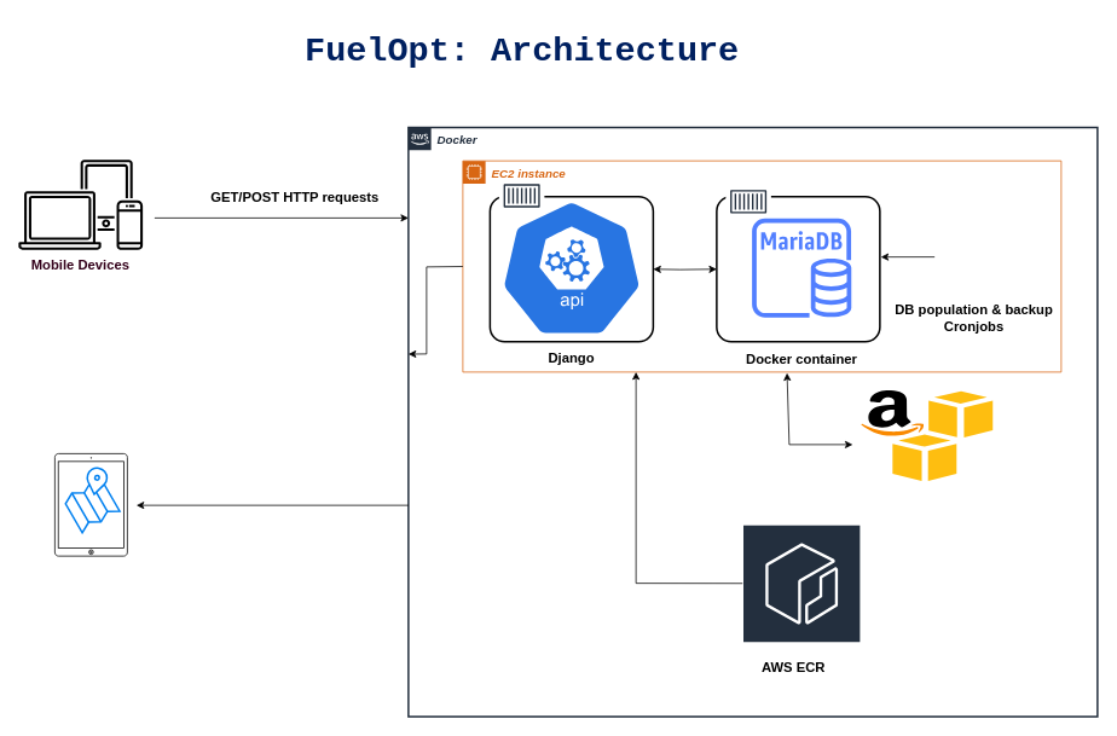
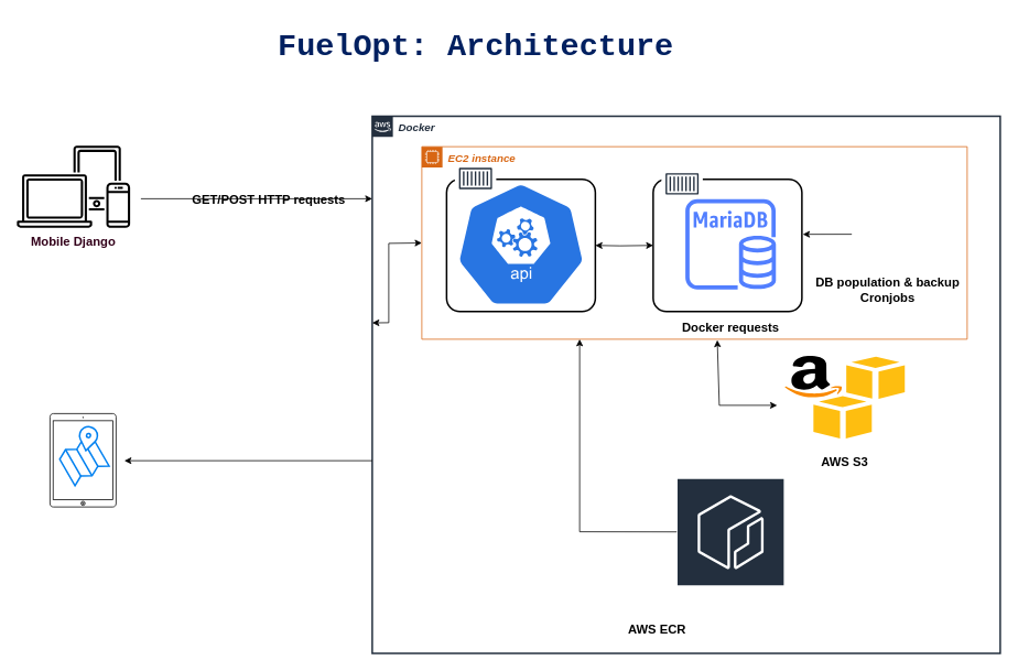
  <mxCell id="0" />
  <mxCell id="1" parent="0" />
  <mxCell id="2" value="" style="rounded=1;arcSize=10;dashed=0;fillColor=none;gradientColor=none;strokeWidth=2;fontSize=13;" vertex="1" parent="1"><mxGeometry x="540" y="216.5" width="180" height="160" as="geometry" /></mxCell>
  <mxCell id="3" value="" style="sketch=0;outlineConnect=0;fontColor=#232F3E;gradientColor=none;strokeColor=#232F3E;fillColor=#ffffff;dashed=0;verticalLabelPosition=bottom;verticalAlign=top;align=center;html=1;fontSize=12;fontStyle=0;aspect=fixed;shape=mxgraph.aws4.resourceIcon;resIcon=mxgraph.aws4.container_1;" vertex="1" parent="1"><mxGeometry x="550" y="190.5" width="50" height="50" as="geometry" /></mxCell>
  <mxCell id="4" value="&lt;b&gt;&lt;i&gt;&lt;font style=&quot;font-size: 13px&quot;&gt;Docker&lt;/font&gt;&lt;/i&gt;&lt;/b&gt;" style="points=[[0,0],[0.25,0],[0.5,0],[0.75,0],[1,0],[1,0.25],[1,0.5],[1,0.75],[1,1],[0.75,1],[0.5,1],[0.25,1],[0,1],[0,0.75],[0,0.5],[0,0.25]];outlineConnect=0;gradientColor=none;html=1;whiteSpace=wrap;fontSize=12;fontStyle=0;shape=mxgraph.aws4.group;grIcon=mxgraph.aws4.group_aws_cloud_alt;strokeColor=#232F3E;fillColor=none;verticalAlign=top;align=left;spacingLeft=30;fontColor=#232F3E;dashed=0;labelBackgroundColor=#ffffff;strokeWidth=2;" parent="1" vertex="1"><mxGeometry x="450" y="140" width="760" height="650" as="geometry" /></mxCell>
  <mxCell id="5" value="&lt;b&gt;&lt;font style=&quot;font-size: 13px&quot;&gt;&lt;i&gt;EC2 instance&lt;/i&gt;&lt;/font&gt;&lt;/b&gt;" style="points=[[0,0],[0.25,0],[0.5,0],[0.75,0],[1,0],[1,0.25],[1,0.5],[1,0.75],[1,1],[0.75,1],[0.5,1],[0.25,1],[0,1],[0,0.75],[0,0.5],[0,0.25]];outlineConnect=0;gradientColor=none;html=1;whiteSpace=wrap;fontSize=12;fontStyle=0;shape=mxgraph.aws4.group;grIcon=mxgraph.aws4.group_ec2_instance_contents;strokeColor=#D86613;fillColor=none;verticalAlign=top;align=left;spacingLeft=30;fontColor=#D86613;dashed=0;" vertex="1" parent="1"><mxGeometry x="510" y="177" width="660" height="233" as="geometry" /></mxCell>
  <mxCell id="6" value="" style="html=1;verticalLabelPosition=bottom;labelBackgroundColor=#ffffff;verticalAlign=top;shadow=0;dashed=0;strokeWidth=1;shape=mxgraph.ios7.misc.ipad10inch;fontSize=15;" parent="1" vertex="1"><mxGeometry x="60.01" y="500" width="80" height="113" as="geometry" /></mxCell>
  <mxCell id="7" value="" style="rounded=1;arcSize=10;dashed=0;fillColor=none;gradientColor=none;strokeWidth=2;fontSize=13;" parent="1" vertex="1"><mxGeometry x="790" y="216.5" width="180" height="160" as="geometry" /></mxCell>
- <mxCell id="8" value="&lt;b&gt;&lt;font style=&quot;font-size: 15px&quot; color=&quot;#33001a&quot;&gt;Mobile Devices&lt;/font&gt;&lt;/b&gt;" style="sketch=0;outlineConnect=0;gradientColor=none;fontColor=#545B64;strokeColor=none;fillColor=#000000;dashed=0;verticalLabelPosition=bottom;verticalAlign=top;align=center;html=1;fontSize=12;fontStyle=0;aspect=fixed;shape=mxgraph.aws4.illustration_devices;pointerEvents=1" parent="1" vertex="1"><mxGeometry x="20" y="175.5" width="136.99" height="100" as="geometry" /></mxCell>
+ <mxCell id="8" value="&lt;b&gt;&lt;font style=&quot;font-size: 15px&quot; color=&quot;#33001a&quot;&gt;Mobile Django&lt;/font&gt;&lt;/b&gt;" style="sketch=0;outlineConnect=0;gradientColor=none;fontColor=#545B64;strokeColor=none;fillColor=#000000;dashed=0;verticalLabelPosition=bottom;verticalAlign=top;align=center;html=1;fontSize=12;fontStyle=0;aspect=fixed;shape=mxgraph.aws4.illustration_devices;pointerEvents=1" parent="1" vertex="1"><mxGeometry x="20" y="175.5" width="136.99" height="100" as="geometry" /></mxCell>
  <mxCell id="9" value="" style="sketch=0;outlineConnect=0;fontColor=#232F3E;gradientColor=none;strokeColor=#232F3E;fillColor=#ffffff;dashed=0;verticalLabelPosition=bottom;verticalAlign=top;align=center;html=1;fontSize=12;fontStyle=0;aspect=fixed;shape=mxgraph.aws4.resourceIcon;resIcon=mxgraph.aws4.container_1;" parent="1" vertex="1"><mxGeometry x="800" y="197" width="50" height="50" as="geometry" /></mxCell>
- <mxCell id="10" value="&lt;b&gt;&lt;font style=&quot;font-size: 15px&quot;&gt;Docker container&lt;/font&gt;&lt;/b&gt;" style="text;html=1;strokeColor=none;fillColor=none;align=center;verticalAlign=middle;whiteSpace=wrap;rounded=0;fontSize=13;" parent="1" vertex="1"><mxGeometry x="798.75" y="380" width="170" height="30" as="geometry" /></mxCell>
+ <mxCell id="10" value="&lt;b&gt;&lt;font style=&quot;font-size: 15px&quot;&gt;Docker requests&lt;/font&gt;&lt;/b&gt;" style="text;html=1;strokeColor=none;fillColor=none;align=center;verticalAlign=middle;whiteSpace=wrap;rounded=0;fontSize=13;" parent="1" vertex="1"><mxGeometry x="798.75" y="380" width="170" height="30" as="geometry" /></mxCell>
  <mxCell id="11" value="" style="endArrow=classic;html=1;rounded=0;fontSize=13;" parent="1" edge="1"><mxGeometry width="50" height="50" relative="1" as="geometry"><mxPoint x="170" y="240" as="sourcePoint" /><mxPoint x="450" y="240" as="targetPoint" /></mxGeometry></mxCell>
  <mxCell id="12" value="" style="endArrow=classic;html=1;rounded=0;fontSize=13;" parent="1" edge="1"><mxGeometry width="50" height="50" relative="1" as="geometry"><mxPoint x="450" y="557" as="sourcePoint" /><mxPoint x="150" y="557" as="targetPoint" /></mxGeometry></mxCell>
- <mxCell id="13" value="&lt;b&gt;&lt;font style=&quot;font-size: 15px&quot;&gt;GET/POST HTTP requests&lt;/font&gt;&lt;/b&gt;" style="text;html=1;strokeColor=none;fillColor=none;align=center;verticalAlign=middle;whiteSpace=wrap;rounded=0;fontSize=13;" parent="1" vertex="1"><mxGeometry x="220" y="200.5" width="210" height="30" as="geometry" /></mxCell>
+ <mxCell id="13" value="&lt;b&gt;&lt;font style=&quot;font-size: 15px&quot;&gt;GET/POST HTTP requests&lt;/font&gt;&lt;/b&gt;" style="text;html=1;strokeColor=none;fillColor=none;align=center;verticalAlign=middle;whiteSpace=wrap;rounded=0;fontSize=13;" parent="1" vertex="1"><mxGeometry x="220" y="225.5" width="210" height="30" as="geometry" /></mxCell>
  <mxCell id="14" value="" style="shape=image;html=1;verticalAlign=top;verticalLabelPosition=bottom;labelBackgroundColor=#ffffff;imageAspect=0;aspect=fixed;image=https://cdn1.iconfinder.com/data/icons/freeline/32/gps_location_map_marker-128.png;fontSize=15;" parent="1" vertex="1"><mxGeometry x="346" y="568" width="70" height="70" as="geometry" /></mxCell>
  <mxCell id="15" value="" style="shape=image;html=1;verticalAlign=top;verticalLabelPosition=bottom;labelBackgroundColor=#ffffff;imageAspect=0;aspect=fixed;image=https://cdn0.iconfinder.com/data/icons/windows8_icons/26/gas_station.png;fontSize=15;fontColor=#33001A;fillColor=#000000;" parent="1" vertex="1"><mxGeometry x="54" y="223" width="26" height="26" as="geometry" /></mxCell>
  <mxCell id="16" value="" style="shape=image;html=1;verticalAlign=top;verticalLabelPosition=bottom;labelBackgroundColor=#ffffff;imageAspect=0;aspect=fixed;image=https://cdn0.iconfinder.com/data/icons/windows8_icons/26/gas_station.png;fontSize=15;fontColor=#33001A;fillColor=#000000;" parent="1" vertex="1"><mxGeometry x="104" y="197" width="26" height="26" as="geometry" /></mxCell>
  <mxCell id="17" value="" style="shape=image;html=1;verticalAlign=top;verticalLabelPosition=bottom;labelBackgroundColor=#ffffff;imageAspect=0;aspect=fixed;image=https://cdn0.iconfinder.com/data/icons/windows8_icons/26/gas_station.png;fontSize=15;fontColor=#33001A;fillColor=#000000;" parent="1" vertex="1"><mxGeometry x="134.5" y="240.5" width="15.5" height="15.5" as="geometry" /></mxCell>
  <mxCell id="18" value="&lt;h2&gt;&lt;font face=&quot;Courier New&quot; color=&quot;#002060&quot; style=&quot;font-size: 38px&quot;&gt;FuelOpt: Architecture&lt;/font&gt;&lt;/h2&gt;" style="text;strokeColor=none;fillColor=none;html=1;fontSize=24;fontStyle=1;verticalAlign=middle;align=center;fontColor=#33001A;" parent="1" vertex="1"><mxGeometry x="455" y="20" width="240" height="70" as="geometry" /></mxCell>
  <mxCell id="19" value="" style="shape=image;html=1;verticalAlign=top;verticalLabelPosition=bottom;labelBackgroundColor=#ffffff;imageAspect=0;aspect=fixed;image=https://cdn1.iconfinder.com/data/icons/Futurosoft%20Icons%200.5.2/128x128/mimetypes/Schedule_File.png" parent="1" vertex="1"><mxGeometry x="1030" y="249" width="68" height="68" as="geometry" /></mxCell>
  <mxCell id="20" value="" style="endArrow=classic;html=1;entryX=1.006;entryY=0.416;entryDx=0;entryDy=0;entryPerimeter=0;" parent="1" target="7" edge="1"><mxGeometry width="50" height="50" relative="1" as="geometry"><mxPoint x="1030.4" y="283" as="sourcePoint" /><mxPoint x="1030" y="223" as="targetPoint" /><Array as="points" /></mxGeometry></mxCell>
  <mxCell id="21" value="&lt;font style=&quot;font-size: 15px&quot;&gt;&lt;b&gt;DB population &amp;amp; backup Cronjobs&lt;/b&gt;&lt;/font&gt;" style="text;html=1;strokeColor=none;fillColor=none;align=center;verticalAlign=middle;whiteSpace=wrap;rounded=0;" parent="1" vertex="1"><mxGeometry x="982.12" y="340" width="183.75" height="20" as="geometry" /></mxCell>
- <mxCell id="22" value="&lt;font style=&quot;font-size: 15px&quot;&gt;&lt;b&gt;Django&lt;/b&gt;&lt;/font&gt;" style="text;html=1;strokeColor=none;fillColor=none;align=center;verticalAlign=middle;whiteSpace=wrap;rounded=0;" parent="1" vertex="1"><mxGeometry x="610" y="384" width="40" height="20" as="geometry" /></mxCell>
  <mxCell id="23" value="" style="html=1;verticalLabelPosition=bottom;align=center;labelBackgroundColor=#ffffff;verticalAlign=top;strokeWidth=2;strokeColor=#0080F0;shadow=0;dashed=0;shape=mxgraph.ios7.icons.map;rotation=-30;" parent="1" vertex="1"><mxGeometry x="76.22" y="534.75" width="47.6" height="43.5" as="geometry" /></mxCell>
  <mxCell id="24" value="" style="html=1;verticalLabelPosition=bottom;align=center;labelBackgroundColor=#ffffff;verticalAlign=top;strokeWidth=2;strokeColor=#0080F0;shadow=0;dashed=0;shape=mxgraph.ios7.icons.location;fontSize=15;rotation=10;" parent="1" vertex="1"><mxGeometry x="94.01" y="515" width="24" height="30" as="geometry" /></mxCell>
  <mxCell id="25" value="" style="shape=image;html=1;verticalAlign=top;verticalLabelPosition=bottom;labelBackgroundColor=#ffffff;imageAspect=0;aspect=fixed;image=https://cdn2.iconfinder.com/data/icons/essential-web-5/50/map-direction-diagram-path-route-128.png" parent="1" vertex="1"><mxGeometry x="230" y="573" width="60" height="60" as="geometry" /></mxCell>
  <mxCell id="26" value="" style="endArrow=classic;startArrow=classic;html=1;rounded=0;exitX=1;exitY=0.5;exitDx=0;exitDy=0;entryX=0;entryY=0.5;entryDx=0;entryDy=0;" edge="1" parent="1" source="2" target="7"><mxGeometry width="50" height="50" relative="1" as="geometry"><mxPoint x="710" y="330" as="sourcePoint" /><mxPoint x="740" y="309" as="targetPoint" /><Array as="points"><mxPoint x="750" y="297" /></Array></mxGeometry></mxCell>
  <mxCell id="27" value="" style="sketch=0;html=1;dashed=0;whitespace=wrap;fillColor=#2875E2;strokeColor=#ffffff;points=[[0.005,0.63,0],[0.1,0.2,0],[0.9,0.2,0],[0.5,0,0],[0.995,0.63,0],[0.72,0.99,0],[0.5,1,0],[0.28,0.99,0]];shape=mxgraph.kubernetes.icon;prIcon=api;fontSize=15;" parent="1" vertex="1"><mxGeometry x="530" y="219.25" width="200" height="152" as="geometry" /></mxCell>
  <mxCell id="28" value="" style="sketch=0;outlineConnect=0;fontColor=#232F3E;gradientColor=none;fillColor=#527FFF;strokeColor=none;dashed=0;verticalLabelPosition=bottom;verticalAlign=top;align=center;html=1;fontSize=12;fontStyle=0;aspect=fixed;pointerEvents=1;shape=mxgraph.aws4.rds_mariadb_instance;" parent="1" vertex="1"><mxGeometry x="829" y="240.5" width="109.5" height="109.5" as="geometry" /></mxCell>
- <mxCell id="29" value="" style="endArrow=none;startArrow=classic;html=1;rounded=0;entryX=0;entryY=0.5;entryDx=0;entryDy=0;exitX=0;exitY=0.385;exitDx=0;exitDy=0;exitPerimeter=0;" edge="1" parent="1" source="4" target="5"><mxGeometry width="50" height="50" relative="1" as="geometry"><mxPoint x="490" y="410" as="sourcePoint" /><mxPoint x="540" y="420" as="targetPoint" /><Array as="points"><mxPoint x="470" y="390" /><mxPoint x="470" y="294" /></Array></mxGeometry></mxCell>
+ <mxCell id="29" value="" style="endArrow=classic;startArrow=classic;html=1;rounded=0;entryX=0;entryY=0.5;entryDx=0;entryDy=0;exitX=0;exitY=0.385;exitDx=0;exitDy=0;exitPerimeter=0;" edge="1" parent="1" source="4" target="5"><mxGeometry width="50" height="50" relative="1" as="geometry"><mxPoint x="490" y="410" as="sourcePoint" /><mxPoint x="540" y="420" as="targetPoint" /><Array as="points"><mxPoint x="470" y="390" /><mxPoint x="470" y="294" /></Array></mxGeometry></mxCell>
  <mxCell id="30" value="" style="endArrow=classic;startArrow=classic;html=1;rounded=0;exitX=0.405;exitY=1.035;exitDx=0;exitDy=0;exitPerimeter=0;" edge="1" parent="1" source="10"><mxGeometry width="50" height="50" relative="1" as="geometry"><mxPoint x="860" y="400" as="sourcePoint" /><mxPoint x="940" y="490" as="targetPoint" /><Array as="points"><mxPoint x="870" y="490" /></Array></mxGeometry></mxCell>
  <mxCell id="31" value="" style="dashed=0;outlineConnect=0;html=1;align=center;labelPosition=center;verticalLabelPosition=bottom;verticalAlign=top;shape=mxgraph.weblogos.aws_s3;fillColor=#3E536E;" vertex="1" parent="1"><mxGeometry x="949" y="430" width="145.5" height="100" as="geometry" /></mxCell>
  <mxCell id="32" value="" style="sketch=0;outlineConnect=0;fontColor=#232F3E;gradientColor=none;strokeColor=#ffffff;fillColor=#232F3E;dashed=0;verticalLabelPosition=middle;verticalAlign=bottom;align=center;html=1;whiteSpace=wrap;fontSize=10;fontStyle=1;spacing=3;shape=mxgraph.aws4.productIcon;prIcon=mxgraph.aws4.ecr;" vertex="1" parent="1"><mxGeometry x="818.5" y="578.25" width="130.5" height="130" as="geometry" /></mxCell>
- <mxCell id="34" value="&lt;b&gt;&lt;font style=&quot;font-size: 15px&quot;&gt;AWS ECR&lt;/font&gt;&lt;/b&gt;" style="text;html=1;strokeColor=none;fillColor=none;align=center;verticalAlign=middle;whiteSpace=wrap;rounded=0;fontSize=13;" vertex="1" parent="1"><mxGeometry x="790" y="720" width="170" height="30" as="geometry" /></mxCell>
+ <mxCell id="33" value="&lt;b&gt;&lt;font style=&quot;font-size: 15px&quot;&gt;AWS S3&lt;/font&gt;&lt;/b&gt;" style="text;html=1;strokeColor=none;fillColor=none;align=center;verticalAlign=middle;whiteSpace=wrap;rounded=0;fontSize=13;" vertex="1" parent="1"><mxGeometry x="936.75" y="543" width="170" height="30" as="geometry" /></mxCell>
+ <mxCell id="34" value="&lt;b&gt;&lt;font style=&quot;font-size: 15px&quot;&gt;AWS ECR&lt;/font&gt;&lt;/b&gt;" style="text;html=1;strokeColor=none;fillColor=none;align=center;verticalAlign=middle;whiteSpace=wrap;rounded=0;fontSize=13;" vertex="1" parent="1"><mxGeometry x="710" y="745" width="170" height="30" as="geometry" /></mxCell>
  <mxCell id="35" value="" style="endArrow=classic;html=1;rounded=0;" edge="1" parent="1" source="32"><mxGeometry width="50" height="50" relative="1" as="geometry"><mxPoint x="780" y="500" as="sourcePoint" /><mxPoint x="701" y="410" as="targetPoint" /><Array as="points"><mxPoint x="701" y="643" /></Array></mxGeometry></mxCell>
